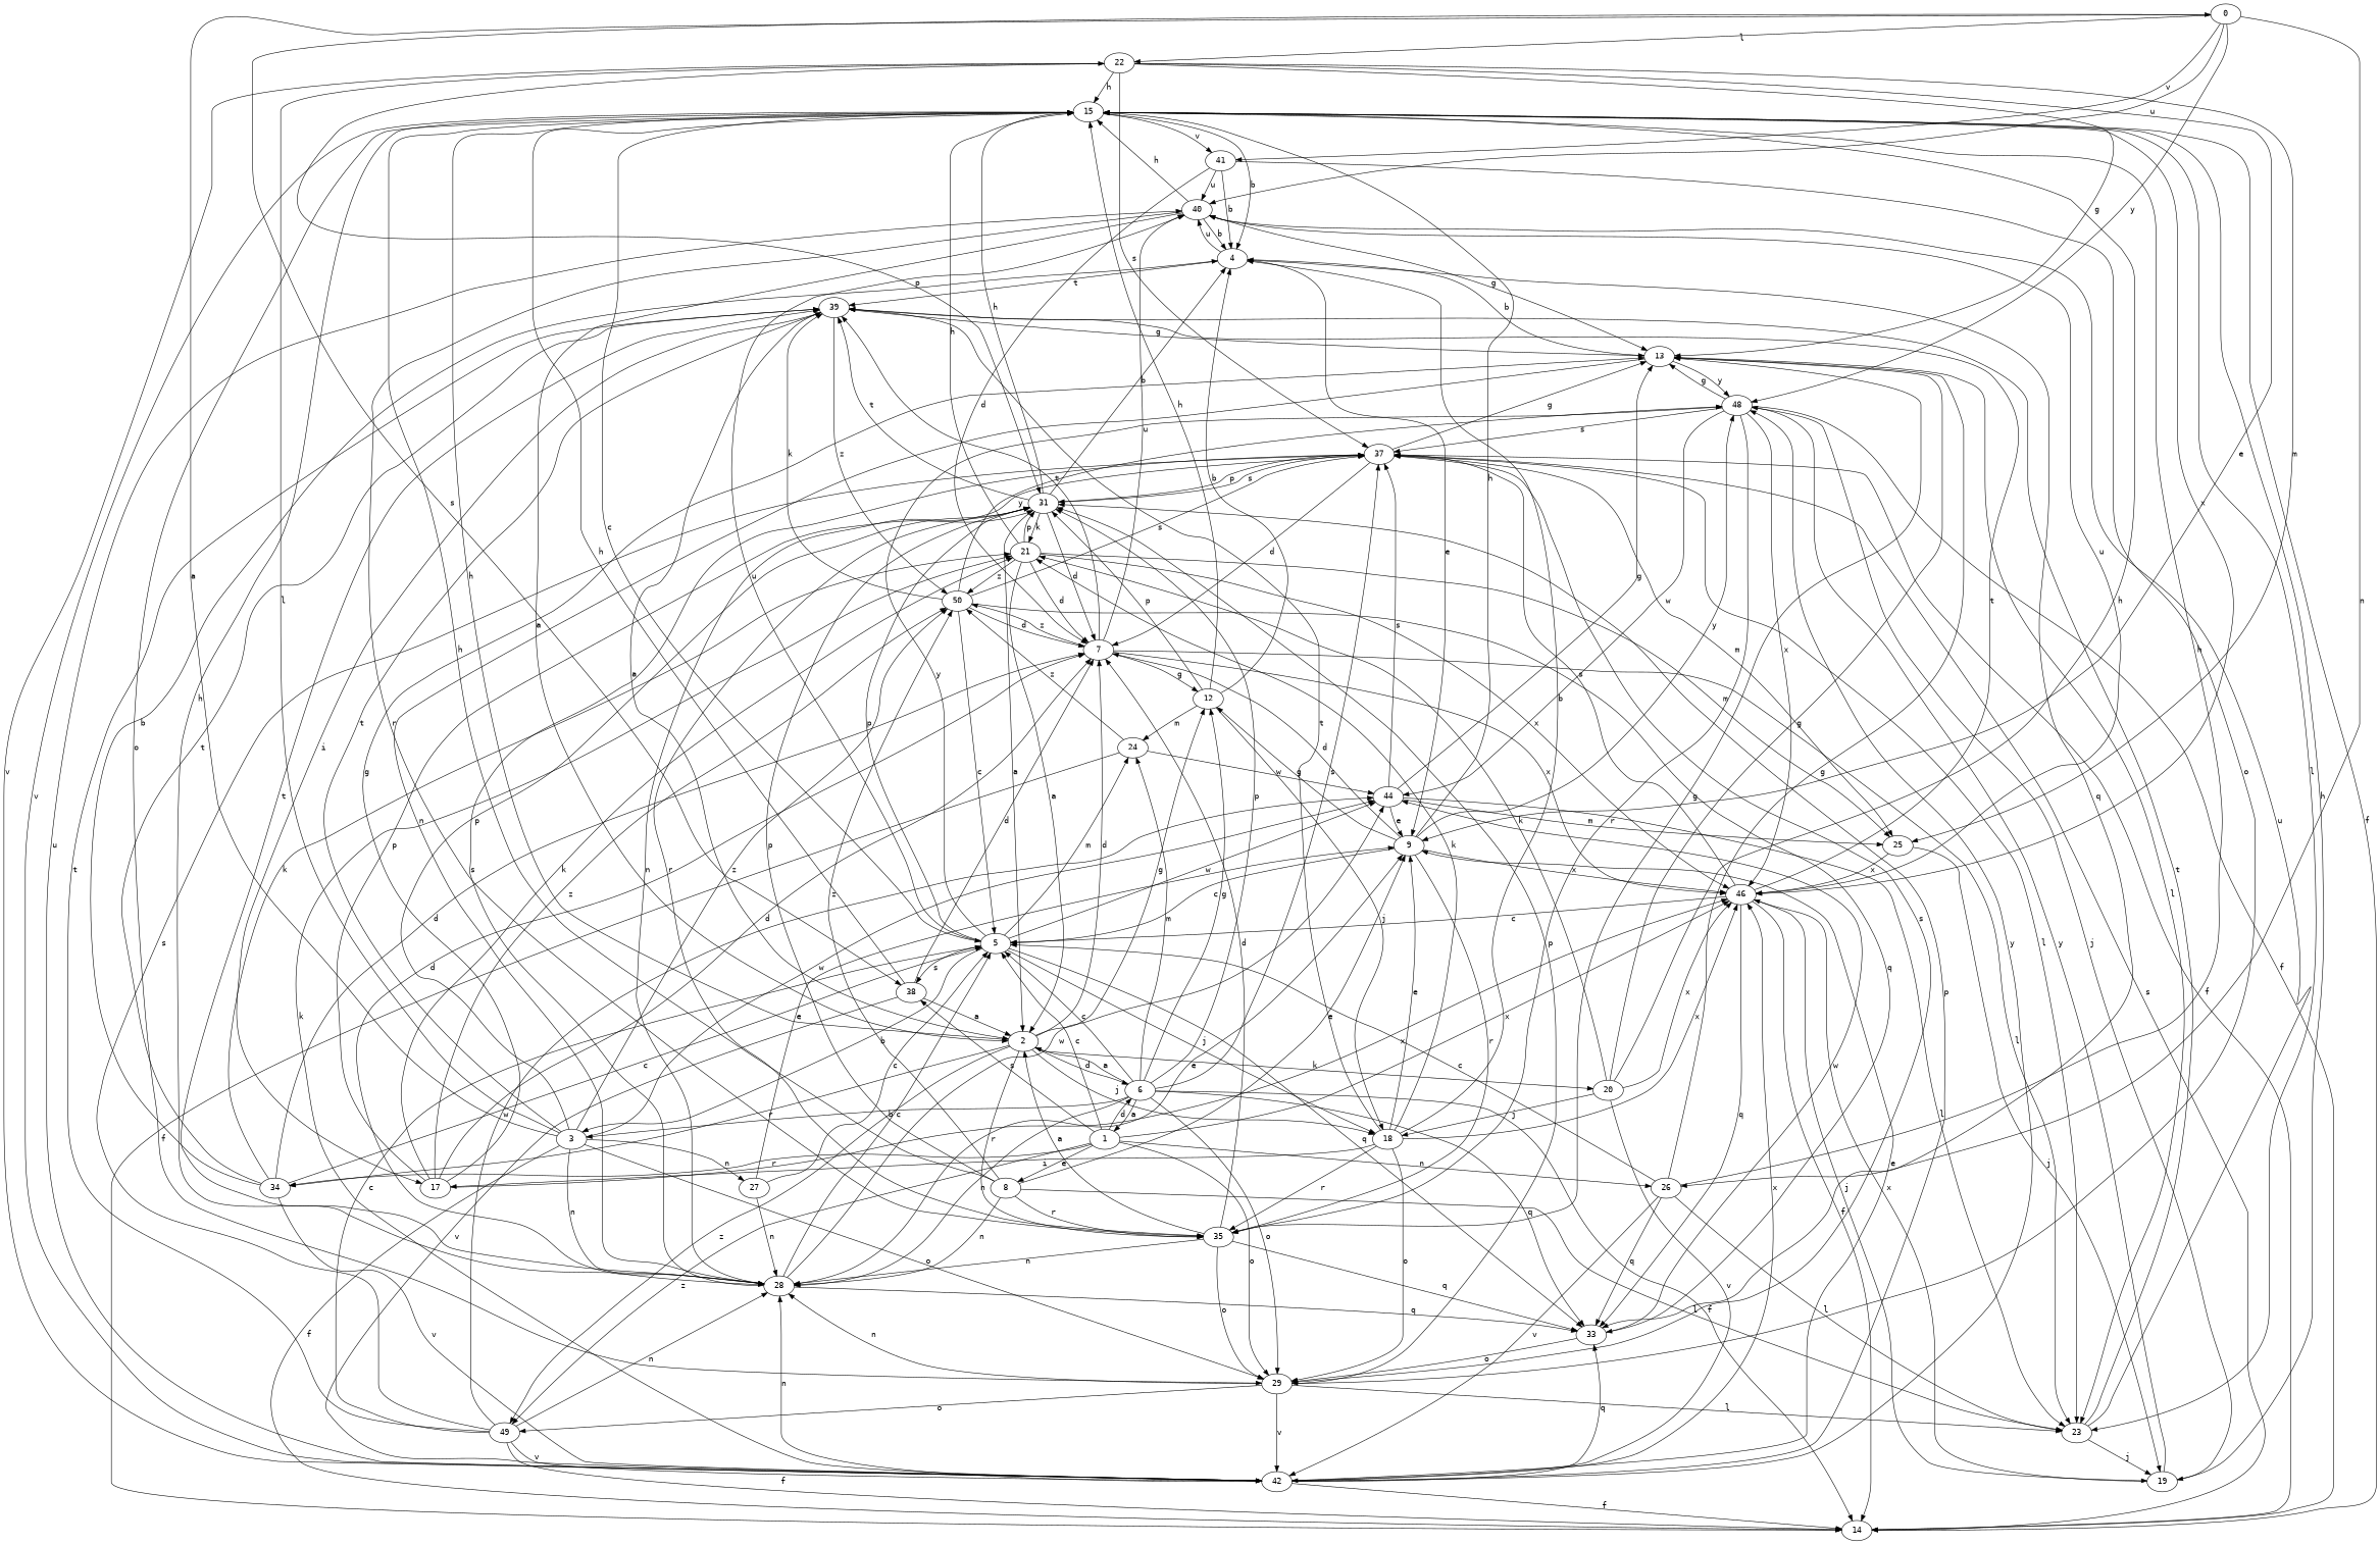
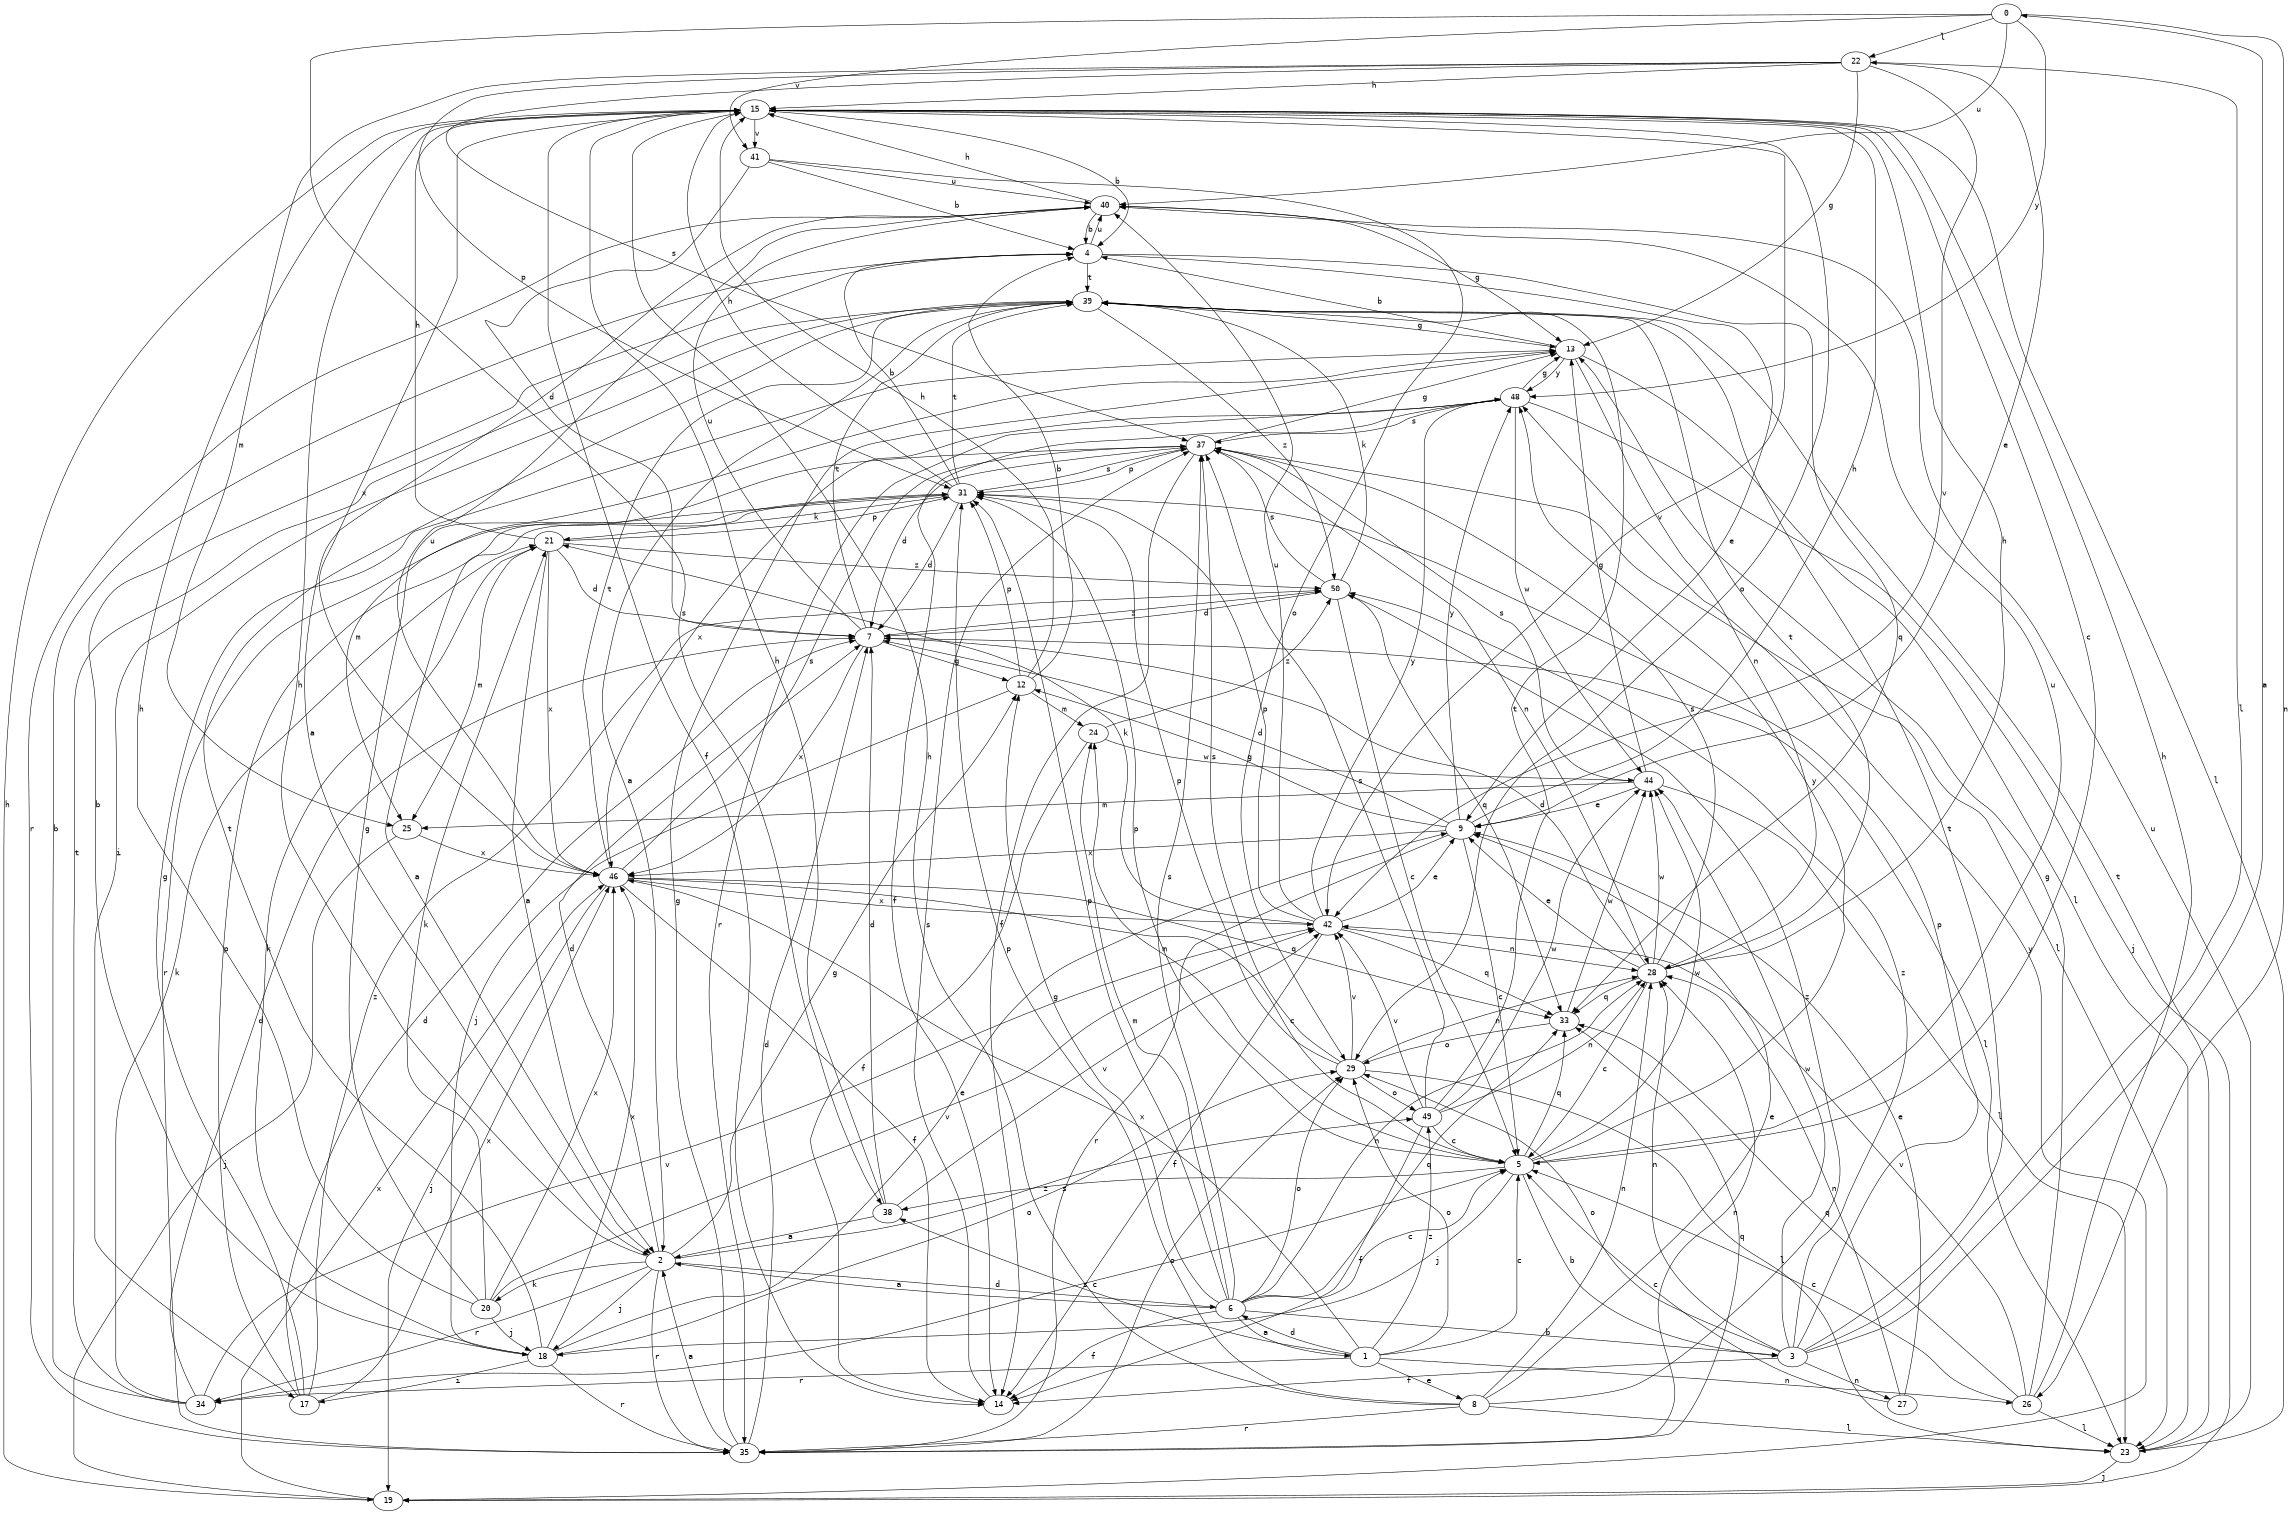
  strict digraph {
    fontname="DejaVu Sans Mono"
    node [fontname="DejaVu Sans Mono"]
    edge [fontname="DejaVu Sans Mono"]
    0
    22
    26
    n4 [label=38]
    40
    41
    48
    15
    31
    9
    37
    13
    42
    25
    5
    33
    23
    2
    7
    35
    4
    29
    46
    n24 [label=14]
    44
    19
    1
    6
    8
    34
    49
    18
    3
    24
    12
    28
    50
    39
    21
    20
    17
    27
    0 -> 22 [label=l]
    0 -> 26 [label=n]
    0 -> n4 [label=s]
    0 -> 40 [label=u]
    0 -> 41 [label=v]
    0 -> 48 [label=y]
    22 -> 15 [label=h]
    22 -> 31 [label=p]
    22 -> 9 [label=e]
    22 -> 37 [label=s]
    22 -> 13 [label=g]
    22 -> 42 [label=v]
    22 -> 25 [label=m]
    26 -> 15 [label=h]
    26 -> 13 [label=g]
    26 -> 42 [label=v]
    26 -> 5 [label=c]
    26 -> 33 [label=q]
    26 -> 23 [label=l]
    n4 -> 15 [label=h]
    n4 -> 42 [label=v]
    n4 -> 2 [label=a]
    n4 -> 7 [label=d]
    40 -> 15 [label=h]
    40 -> 13 [label=g]
    40 -> 2 [label=a]
    40 -> 35 [label=r]
    40 -> 4 [label=b]
    41 -> 40 [label=u]
    41 -> 7 [label=d]
    41 -> 4 [label=b]
    41 -> 29 [label=o]
    48 -> 37 [label=s]
    48 -> 13 [label=g]
    48 -> 35 [label=r]
    48 -> 46 [label=x]
    48 -> n24 [label=f]
    48 -> 44 [label=w]
    48 -> 19 [label=j]
    15 -> 41 [label=v]
    15 -> 42 [label=v]
    15 -> 5 [label=c]
    15 -> 23 [label=l]
    15 -> 4 [label=b]
    15 -> 29 [label=o]
    15 -> 46 [label=x]
    15 -> n24 [label=f]
    31 -> 15 [label=h]
    31 -> 37 [label=s]
    31 -> 2 [label=a]
    31 -> 7 [label=d]
    31 -> 35 [label=r]
    31 -> 4 [label=b]
    31 -> 39 [label=t]
    31 -> 21 [label=k]
    9 -> 48 [label=y]
    9 -> 15 [label=h]
    9 -> 5 [label=c]
    9 -> 7 [label=d]
    9 -> 35 [label=r]
    9 -> 46 [label=x]
    9 -> 12 [label=g]
    37 -> 31 [label=p]
    37 -> 13 [label=g]
    37 -> 25 [label=m]
    37 -> 23 [label=l]
    37 -> 7 [label=d]
    37 -> n24 [label=f]
    37 -> 28 [label=n]
    13 -> 48 [label=y]
    13 -> 23 [label=l]
    13 -> 4 [label=b]
    13 -> 28 [label=n]
    42 -> 40 [label=u]
    42 -> 48 [label=y]
    42 -> 31 [label=p]
    42 -> 9 [label=e]
    42 -> 33 [label=q]
-   42 -> 46 [label=x]
+   46 -> 42 [label=x]
    42 -> n24 [label=f]
    42 -> 28 [label=n]
    42 -> 21 [label=k]
    25 -> 46 [label=x]
    25 -> 19 [label=j]
    5 -> n4 [label=s]
    5 -> 40 [label=u]
    5 -> 48 [label=y]
    5 -> 31 [label=p]
    5 -> 33 [label=q]
    5 -> 44 [label=w]
    5 -> 18 [label=j]
    5 -> 3 [label=b]
    5 -> 24 [label=m]
    33 -> 29 [label=o]
    33 -> 44 [label=w]
    23 -> 40 [label=u]
    23 -> 19 [label=j]
    23 -> 39 [label=t]
    2 -> 15 [label=h]
    2 -> 7 [label=d]
    2 -> 35 [label=r]
    2 -> 6 [label=d]
    2 -> 34 [label=r]
    2 -> 49 [label=z]
    2 -> 18 [label=j]
    2 -> 12 [label=g]
    2 -> 20 [label=k]
    7 -> 40 [label=u]
    7 -> 23 [label=l]
    7 -> 46 [label=x]
    7 -> 12 [label=g]
    7 -> 50 [label=z]
    7 -> 39 [label=t]
    35 -> 13 [label=g]
    35 -> 33 [label=q]
    35 -> 2 [label=a]
    35 -> 7 [label=d]
    35 -> 29 [label=o]
    35 -> 28 [label=n]
    4 -> 40 [label=u]
    4 -> 9 [label=e]
    4 -> 33 [label=q]
    4 -> 39 [label=t]
    29 -> 31 [label=p]
    29 -> 37 [label=s]
    29 -> 42 [label=v]
    29 -> 23 [label=l]
    29 -> 49 [label=o]
    29 -> 28 [label=n]
    46 -> 40 [label=u]
    46 -> 37 [label=s]
    46 -> 5 [label=c]
    46 -> 33 [label=q]
    46 -> n24 [label=f]
    46 -> 19 [label=j]
    46 -> 39 [label=t]
    n24 -> 37 [label=s]
    44 -> 9 [label=e]
    44 -> 37 [label=s]
    44 -> 13 [label=g]
    44 -> 25 [label=m]
    44 -> 23 [label=l]
    19 -> 48 [label=y]
    19 -> 15 [label=h]
    19 -> 46 [label=x]
    1 -> 26 [label=n]
    1 -> n4 [label=s]
    1 -> 5 [label=c]
    1 -> 29 [label=o]
    1 -> 46 [label=x]
    1 -> 6 [label=d]
    1 -> 8 [label=e]
    1 -> 34 [label=r]
    1 -> 49 [label=z]
    6 -> 31 [label=p]
    6 -> 37 [label=s]
    6 -> 5 [label=c]
    6 -> 33 [label=q]
    6 -> 2 [label=a]
    6 -> 29 [label=o]
    6 -> n24 [label=f]
    6 -> 1 [label=a]
    6 -> 3 [label=b]
    6 -> 24 [label=m]
    6 -> 12 [label=g]
    6 -> 28 [label=n]
    8 -> 15 [label=h]
    8 -> 31 [label=p]
    8 -> 9 [label=e]
    8 -> 23 [label=l]
    8 -> 35 [label=r]
    8 -> 28 [label=n]
    8 -> 50 [label=z]
    34 -> 42 [label=v]
    34 -> 5 [label=c]
    34 -> 7 [label=d]
    34 -> 4 [label=b]
    34 -> 39 [label=t]
    34 -> 21 [label=k]
    49 -> 37 [label=s]
    49 -> 42 [label=v]
    49 -> 5 [label=c]
    49 -> n24 [label=f]
    49 -> 44 [label=w]
    49 -> 28 [label=n]
    49 -> 39 [label=t]
    18 -> 9 [label=e]
    18 -> 35 [label=r]
    18 -> 4 [label=b]
    18 -> 29 [label=o]
    18 -> 46 [label=x]
    18 -> 39 [label=t]
    18 -> 21 [label=k]
    18 -> 17 [label=i]
    3 -> 0 [label=a]
    3 -> 22 [label=l]
    3 -> 31 [label=p]
    3 -> 29 [label=o]
    3 -> n24 [label=f]
    3 -> 44 [label=w]
    3 -> 28 [label=n]
    3 -> 50 [label=z]
    3 -> 39 [label=t]
    3 -> 27 [label=n]
    24 -> n24 [label=f]
    24 -> 44 [label=w]
    24 -> 50 [label=z]
    12 -> 15 [label=h]
    12 -> 31 [label=p]
    12 -> 4 [label=b]
    12 -> 18 [label=j]
    12 -> 24 [label=m]
    28 -> 15 [label=h]
    28 -> 9 [label=e]
    28 -> 37 [label=s]
    28 -> 5 [label=c]
    28 -> 33 [label=q]
    28 -> 7 [label=d]
    28 -> 44 [label=w]
    28 -> 39 [label=t]
-   50 -> 48 [label=y]
    50 -> 37 [label=s]
    50 -> 5 [label=c]
    50 -> 33 [label=q]
    50 -> 7 [label=d]
    50 -> 39 [label=k]
    39 -> 13 [label=g]
    39 -> 2 [label=a]
    39 -> 50 [label=z]
    39 -> 17 [label=i]
    21 -> 15 [label=h]
    21 -> 31 [label=p]
    21 -> 25 [label=m]
    21 -> 2 [label=a]
    21 -> 7 [label=d]
    21 -> 46 [label=x]
    21 -> 50 [label=z]
    20 -> 15 [label=h]
    20 -> 13 [label=g]
    20 -> 42 [label=v]
    20 -> 46 [label=x]
    20 -> 18 [label=j]
    20 -> 21 [label=k]
    17 -> 31 [label=p]
    17 -> 13 [label=g]
    17 -> 7 [label=d]
    17 -> 46 [label=x]
    17 -> 50 [label=z]
-   17 -> 21 [label=k]
    27 -> 9 [label=e]
    27 -> 5 [label=c]
    27 -> 28 [label=n]
  }
